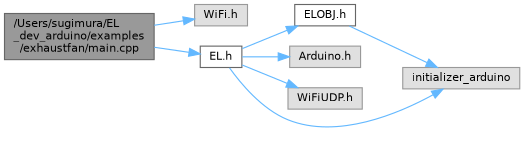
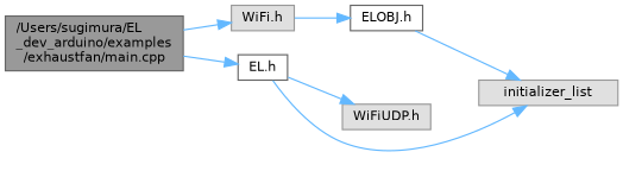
  digraph {
    rankdir=LR
    node [color=grey60 fillcolor="#E0E0E0" fontname=Helvetica fontsize=10 shape=box style=filled]
    edge [color=steelblue1 fontname=Helvetica fontsize=10 labelfontname=Helvetica labelfontsize=10 style=solid]
    n1 [color=gray40 fillcolor=grey60 fontcolor=black height=0.2 label="/Users/sugimura/EL\l_dev_arduino/examples\l/exhaustfan/main.cpp" width=0.4]
    n2 [height=0.2 label="WiFi.h" width=0.4]
    n3 [color=grey40 fillcolor=white height=0.2 label="EL.h" width=0.4]
-   n4 [height=0.2 label="Arduino.h" width=0.4]
    n5 [height=0.2 label="WiFiUDP.h" width=0.4]
    n6 [color=grey40 fillcolor=white height=0.2 label="ELOBJ.h" width=0.4]
-   n7 [height=0.2 label=initializer_arduino width=0.4]
+   n7 [height=0.2 label=initializer_list width=0.4]
    n1 -> n2
    n1 -> n3
-   n3 -> n4
    n3 -> n5
-   n3 -> n6
+   n2 -> n6
    n3 -> n7
    n6 -> n7
  }
